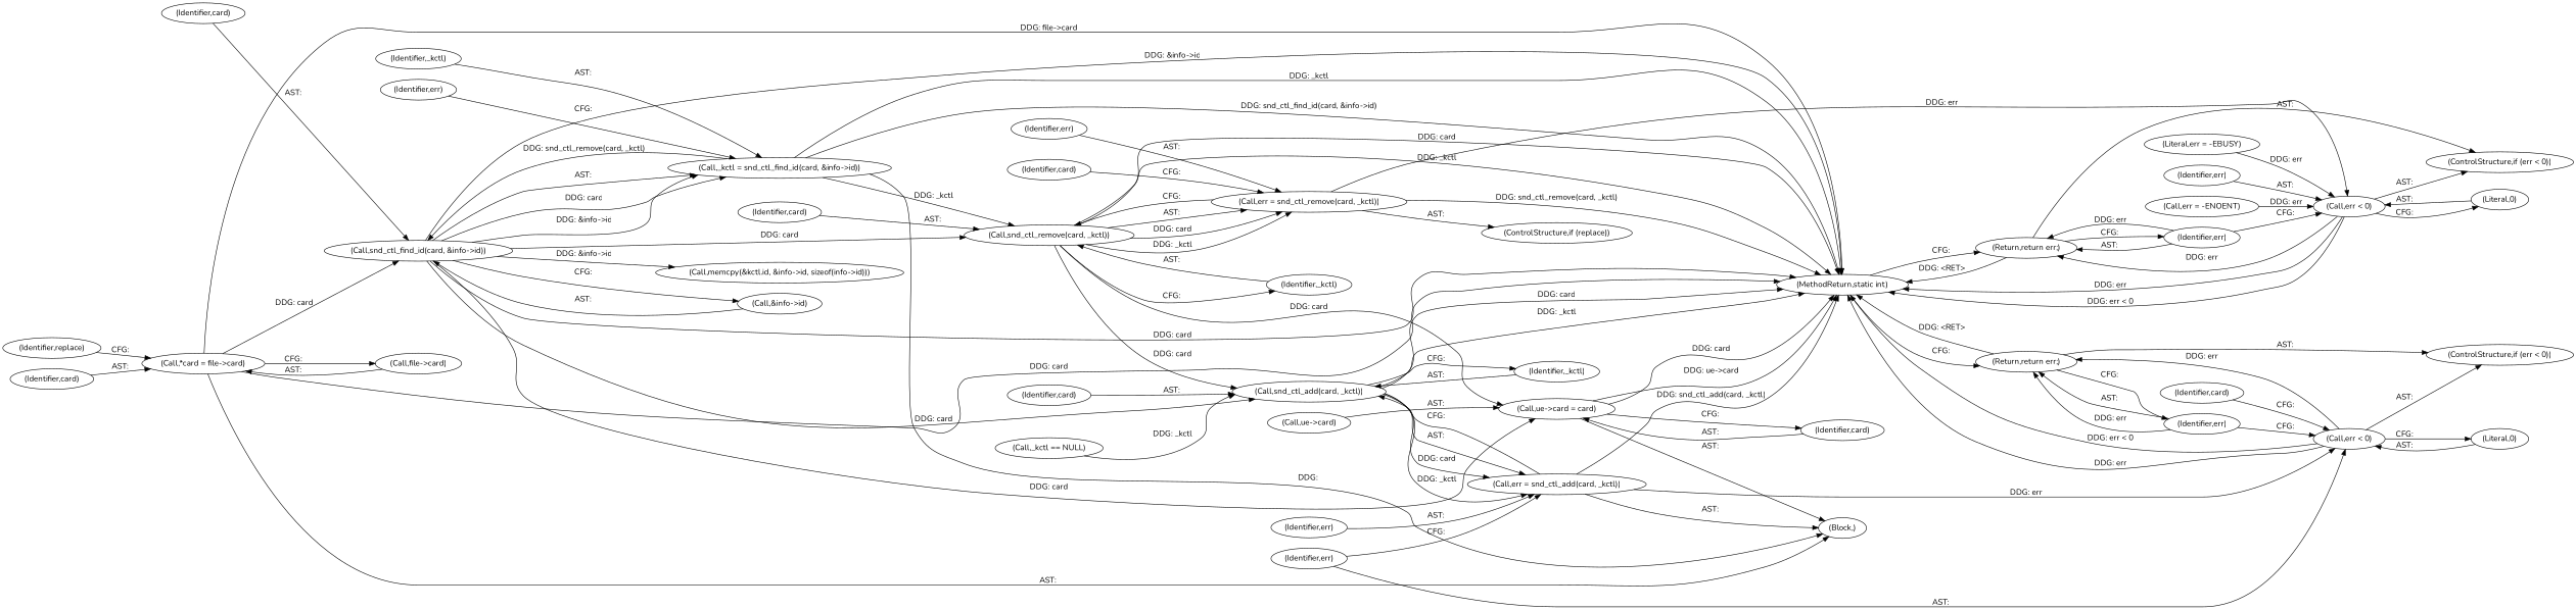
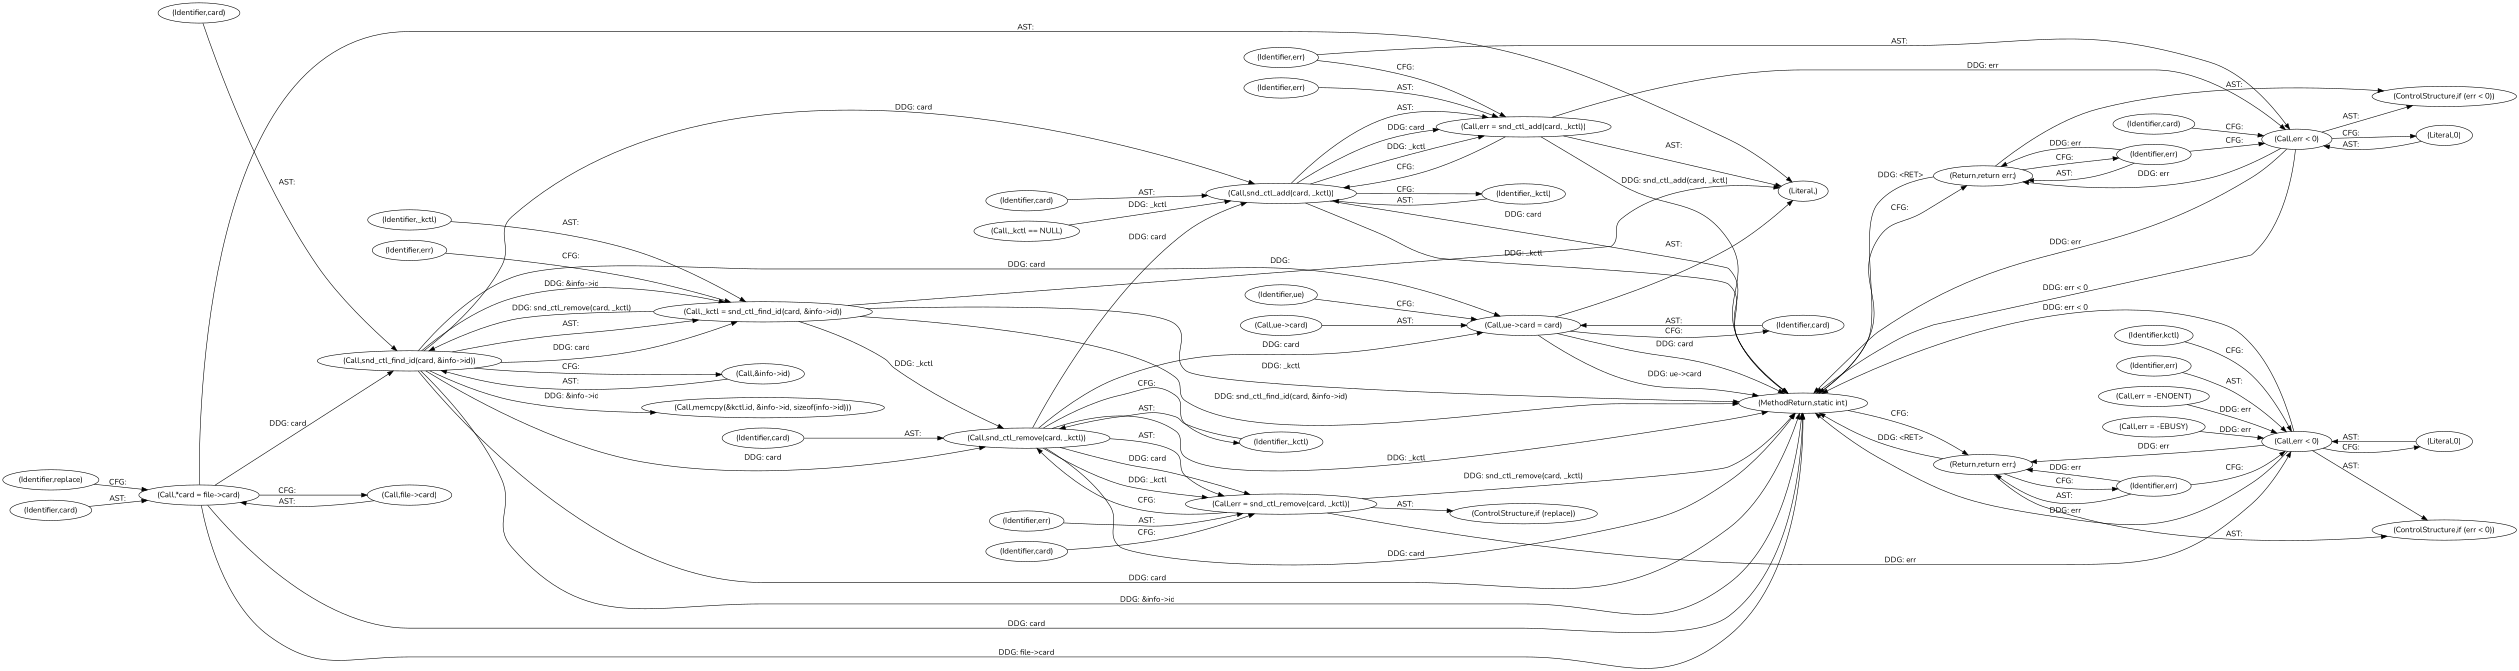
  digraph {
    fontname=Nunito
    rankdir=LR
    node [fontname=Nunito]
    edge [fontname=Nunito]
    n1 [label="(Call,snd_ctl_remove(card, _kctl))"]
    n2 [label="(Call,err = snd_ctl_remove(card, _kctl))"]
    n3 [label="(Call,ue->card = card)"]
    n4 [label="(Call,snd_ctl_add(card, _kctl))"]
    n5 [label="(Identifier,_kctl)"]
    n6 [label="(MethodReturn,static int)"]
    n7 [label="(Call,err < 0)"]
    n8 [label="(ControlStructure,if (replace))"]
-   n9 [label="(Block,)"]
+   n9 [label="(Literal,)"]
    n10 [label="(Identifier,card)"]
    n11 [label="(Call,err = snd_ctl_add(card, _kctl))"]
    n12 [label="(Identifier,_kctl)"]
    n13 [label="(Return,return err;)"]
    n14 [label="(Return,return err;)"]
    n15 [label="(Call,snd_ctl_find_id(card, &info->id))"]
    n16 [label="(Call,_kctl = snd_ctl_find_id(card, &info->id))"]
    n17 [label="(Call,memcpy(&kctl.id, &info->id, sizeof(info->id)))"]
    n18 [label="(Call,&info->id)"]
    n19 [label="(Call,*card = file->card)"]
    n20 [label="(Call,file->card)"]
    n21 [label="(ControlStructure,if (err < 0))"]
    n22 [label="(Literal,0)"]
    n23 [label="(Identifier,err)"]
    n24 [label="(Call,err < 0)"]
    n25 [label="(ControlStructure,if (err < 0))"]
    n26 [label="(Literal,0)"]
    n27 [label="(Identifier,err)"]
    n28 [label="(Identifier,_kctl)"]
    n29 [label="(Identifier,replace)"]
    n30 [label="(Identifier,err)"]
    n31 [label="(Call,ue->card)"]
-   n32 [label="(Literal,err = -EBUSY)"]
+   n32 [label="(Call,err = -EBUSY)"]
    n33 [label="(Call,_kctl == NULL)"]
    n34 [label="(Identifier,err)"]
    n35 [label="(Identifier,card)"]
    n36 [label="(Identifier,card)"]
    n37 [label="(Identifier,card)"]
+   n38 [label="(Identifier,kctl)"]
    n39 [label="(Identifier,err)"]
    n40 [label="(Identifier,card)"]
    n41 [label="(Identifier,card)"]
    n42 [label="(Identifier,err)"]
    n43 [label="(Identifier,err)"]
    n44 [label="(Identifier,card)"]
+   n45 [label="(Identifier,ue)"]
    n46 [label="(Call,err = -ENOENT)"]
    n1 -> n2 [label="AST: "]
    n1 -> n2 [label="DDG: card"]
    n1 -> n2 [label="DDG: _kctl"]
    n1 -> n3 [label="DDG: card"]
    n1 -> n4 [label="DDG: card"]
    n1 -> n5 [label="CFG: "]
    n1 -> n6 [label="DDG: card"]
    n1 -> n6 [label="DDG: _kctl"]
    n2 -> n1 [label="CFG: "]
    n2 -> n6 [label="DDG: snd_ctl_remove(card, _kctl)"]
    n2 -> n7 [label="DDG: err"]
    n2 -> n8 [label="AST: "]
    n3 -> n6 [label="DDG: ue->card"]
    n3 -> n6 [label="DDG: card"]
    n3 -> n9 [label="AST: "]
    n3 -> n10 [label="CFG: "]
    n4 -> n6 [label="DDG: card"]
    n4 -> n6 [label="DDG: _kctl"]
    n4 -> n11 [label="AST: "]
    n4 -> n11 [label="DDG: card"]
    n4 -> n11 [label="DDG: _kctl"]
    n4 -> n12 [label="CFG: "]
    n5 -> n1 [label="AST: "]
    n6 -> n13 [label="CFG: "]
    n6 -> n14 [label="CFG: "]
    n7 -> n6 [label="DDG: err"]
    n7 -> n6 [label="DDG: err < 0"]
    n7 -> n13 [label="DDG: err"]
    n7 -> n21 [label="AST: "]
    n7 -> n22 [label="CFG: "]
    n10 -> n3 [label="AST: "]
    n11 -> n4 [label="CFG: "]
    n11 -> n6 [label="DDG: snd_ctl_add(card, _kctl)"]
    n11 -> n9 [label="AST: "]
    n11 -> n24 [label="DDG: err"]
    n12 -> n4 [label="AST: "]
    n13 -> n6 [label="DDG: <RET>"]
    n13 -> n21 [label="AST: "]
    n13 -> n23 [label="CFG: "]
    n14 -> n6 [label="DDG: <RET>"]
    n14 -> n25 [label="AST: "]
    n14 -> n27 [label="CFG: "]
    n15 -> n1 [label="DDG: card"]
    n15 -> n3 [label="DDG: card"]
    n15 -> n4 [label="DDG: card"]
    n15 -> n6 [label="DDG: card"]
    n15 -> n6 [label="DDG: &info->id"]
    n15 -> n16 [label="AST: "]
    n15 -> n16 [label="DDG: card"]
    n15 -> n16 [label="DDG: &info->id"]
    n15 -> n17 [label="DDG: &info->id"]
    n15 -> n18 [label="CFG: "]
    n16 -> n1 [label="DDG: _kctl"]
    n16 -> n6 [label="DDG: _kctl"]
    n16 -> n6 [label="DDG: snd_ctl_find_id(card, &info->id)"]
    n16 -> n9 [label="DDG: "]
    n16 -> n15 [label="DDG: snd_ctl_remove(card, _kctl)"]
    n18 -> n15 [label="AST: "]
    n19 -> n6 [label="DDG: file->card"]
    n19 -> n6 [label="DDG: card"]
    n19 -> n9 [label="AST: "]
    n19 -> n15 [label="DDG: card"]
    n19 -> n20 [label="CFG: "]
    n20 -> n19 [label="AST: "]
    n22 -> n7 [label="AST: "]
    n23 -> n7 [label="CFG: "]
    n23 -> n13 [label="AST: "]
    n23 -> n13 [label="DDG: err"]
    n24 -> n6 [label="DDG: err < 0"]
    n24 -> n6 [label="DDG: err"]
    n24 -> n14 [label="DDG: err"]
    n24 -> n25 [label="AST: "]
    n24 -> n26 [label="CFG: "]
    n26 -> n24 [label="AST: "]
    n27 -> n14 [label="AST: "]
    n27 -> n14 [label="DDG: err"]
    n27 -> n24 [label="CFG: "]
    n28 -> n16 [label="AST: "]
    n29 -> n19 [label="CFG: "]
    n30 -> n16 [label="CFG: "]
    n31 -> n3 [label="AST: "]
    n32 -> n7 [label="DDG: err"]
    n33 -> n4 [label="DDG: _kctl"]
    n34 -> n2 [label="AST: "]
    n35 -> n15 [label="AST: "]
    n36 -> n1 [label="AST: "]
    n37 -> n2 [label="CFG: "]
+   n38 -> n7 [label="CFG: "]
    n39 -> n7 [label="AST: "]
    n40 -> n19 [label="AST: "]
    n41 -> n24 [label="CFG: "]
    n42 -> n11 [label="CFG: "]
    n42 -> n24 [label="AST: "]
    n43 -> n11 [label="AST: "]
    n44 -> n4 [label="AST: "]
+   n45 -> n3 [label="CFG: "]
    n46 -> n7 [label="DDG: err"]
  }
